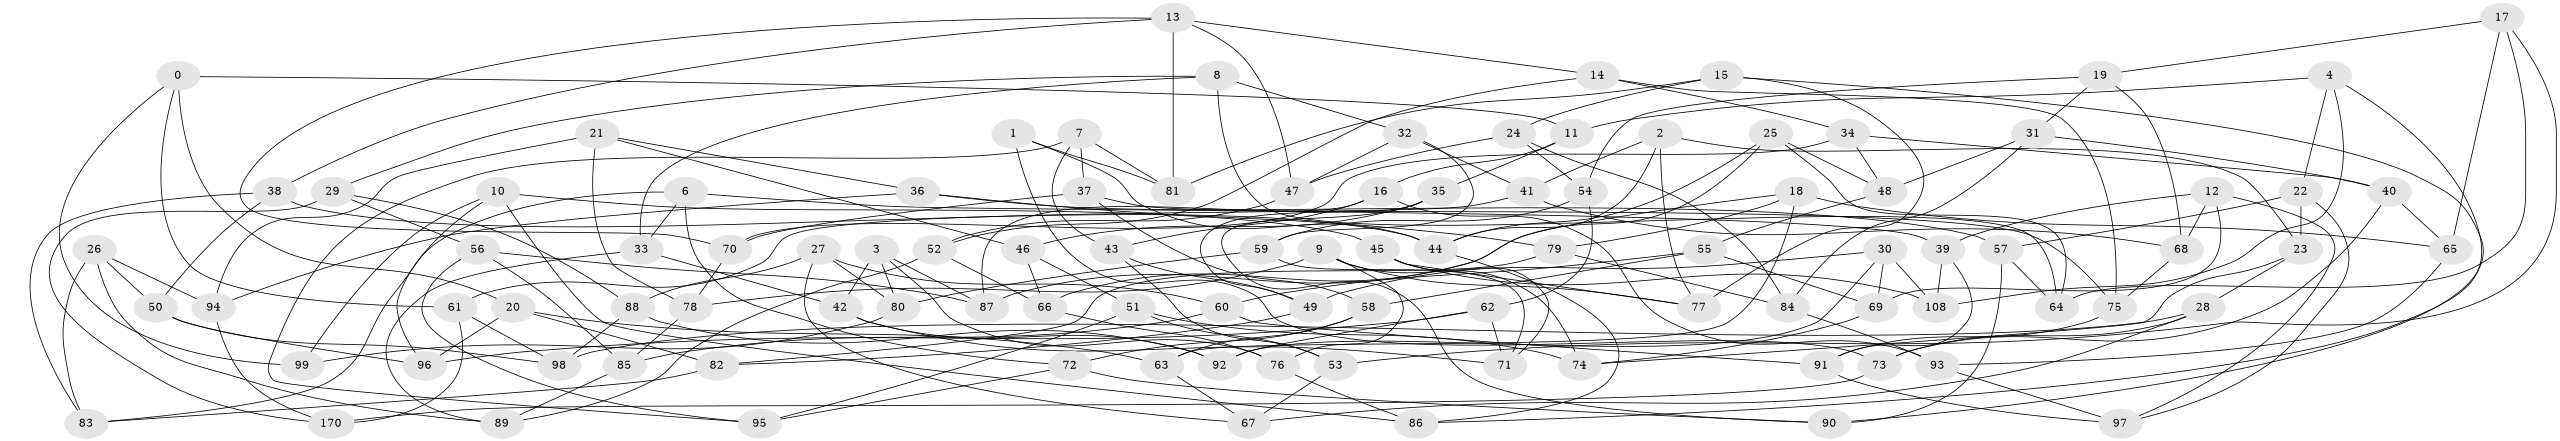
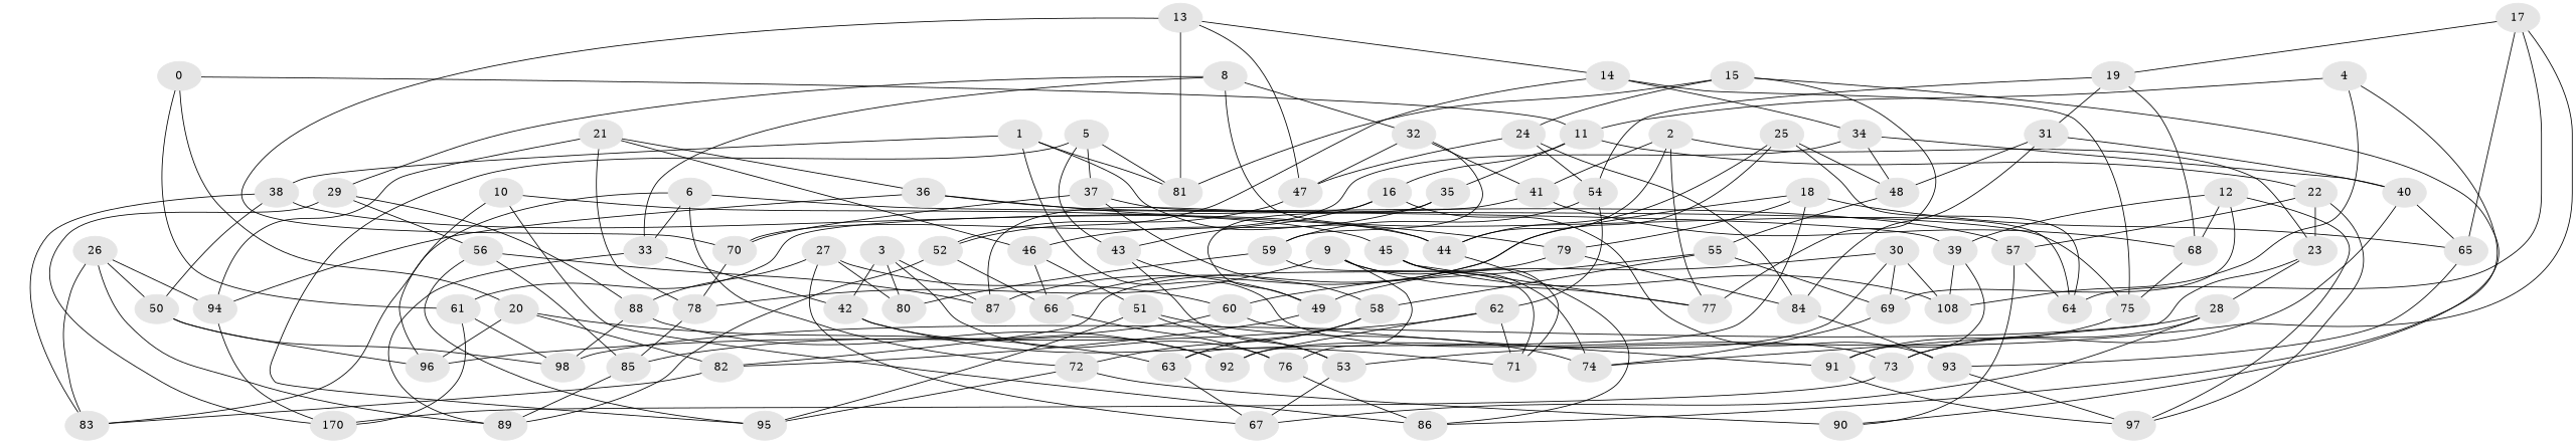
  graph {
    node [color=gray90 style=filled]
    1
    38
    44
    73
    81
    83
    50
    86
    n9 [label=170]
    2
    23
    41
    77
    74
    28
    61
    68
    3
    42
    76
    80
    87
    92
    71
-   99
    4
    11
    22
    n29 [label=108]
    16
    35
    97
    57
-   5 [label=7]
+   5
    37
    43
    95
    70
    75
    58
    53
    49
    6
    33
    39
    72
    89
    91
    90
    n50 [label=0]
    20
    96
    63
    82
    98
    8
    29
    32
    64
    88
    56
    47
    59
    9
    78
    85
    10
    45
    93
    46
    12
    69
    13
    14
    34
    52
    48
    40
    66
    15
    24
    54
    84
    17
    19
    65
    31
    67
    18
    79
    62
    21
    36
    94
    51
    25
    55
    26
    27
    60
    30
-   13 -- 38
+   1 -- 38
    1 -- 44
    1 -- 73
    1 -- 81
    38 -- 44
    38 -- 83
    38 -- 50
    44 -- 86
    73 -- n9
    50 -- 96
    50 -- 98
    2 -- 44
    2 -- 23
    2 -- 41
    2 -- 77
    23 -- 74
    23 -- 28
    41 -- 61
    41 -- 68
    28 -- 73
    28 -- 98
    28 -- 67
    61 -- n9
    61 -- 98
    68 -- 75
    3 -- 42
    3 -- 76
    3 -- 80
    3 -- 87
    42 -- 92
    42 -- 71
    76 -- 86
-   80 -- 99
    4 -- 86
    4 -- 11
-   4 -- 22
+   11 -- 22
    4 -- n29
    11 -- 16
    11 -- 35
    22 -- 23
    22 -- 97
    22 -- 57
    16 -- 87
    16 -- 43
    16 -- 93
    35 -- 49
-   35 -- 90
    35 -- 46
    57 -- 90
    57 -- 64
    5 -- 81
    5 -- 37
    5 -- 43
    5 -- 95
    37 -- 70
    37 -- 75
    37 -- 58
    43 -- 53
    43 -- 49
    70 -- 78
    75 -- 91
    58 -- 72
    58 -- 63
    53 -- 67
    49 -- 82
    6 -- 83
    6 -- 33
    6 -- 39
    6 -- 72
    33 -- 42
    33 -- 89
    39 -- n29
    39 -- 91
    72 -- 95
    72 -- 90
    91 -- 97
    n50 -- 61
-   n50 -- 99
    n50 -- 11
    n50 -- 20
    20 -- 96
    20 -- 63
    20 -- 82
    63 -- 67
    82 -- 83
    8 -- 33
    8 -- 29
    8 -- 32
    8 -- 64
    29 -- n9
    29 -- 88
    29 -- 56
    32 -- 41
    32 -- 47
    32 -- 59
    88 -- 92
    88 -- 98
    56 -- 87
    56 -- 95
    56 -- 85
    47 -- 52
    59 -- 80
    59 -- 71
    9 -- 77
    9 -- 74
    9 -- 76
    9 -- 78
    78 -- 85
    85 -- 89
    10 -- 86
-   10 -- 99
    10 -- 96
    10 -- 45
    45 -- 77
    45 -- 71
    45 -- n29
    93 -- 97
    46 -- 66
    46 -- 51
    12 -- 68
    12 -- 97
    12 -- 39
    12 -- 69
    69 -- 74
    13 -- 81
    13 -- 70
    13 -- 47
    13 -- 14
    14 -- 75
    14 -- 34
    14 -- 52
    34 -- 70
    34 -- 48
    34 -- 40
    52 -- 89
    52 -- 66
    48 -- 55
    40 -- 73
    40 -- 65
    66 -- 76
    15 -- 81
    15 -- 77
    15 -- 90
    15 -- 24
    24 -- 47
    24 -- 54
    24 -- 84
    54 -- 59
    54 -- 62
    84 -- 93
    17 -- 53
    17 -- 64
    17 -- 19
    17 -- 65
    19 -- 68
    19 -- 54
    19 -- 31
    65 -- 93
    31 -- 48
    31 -- 40
    31 -- 84
    18 -- 87
    18 -- 63
    18 -- 65
    18 -- 79
    79 -- 82
    79 -- 84
    62 -- 92
    62 -- 71
    62 -- 96
    21 -- 78
    21 -- 46
    21 -- 36
    21 -- 94
    36 -- 57
    36 -- 79
    36 -- 94
    94 -- n9
    51 -- 74
    51 -- 95
    51 -- 53
    25 -- 44
    25 -- 64
    25 -- 48
    25 -- 66
    55 -- 58
    55 -- 69
    55 -- 60
    26 -- 83
    26 -- 50
    26 -- 89
    26 -- 94
    27 -- 80
    27 -- 88
    27 -- 67
    27 -- 60
    60 -- 91
    60 -- 85
    30 -- 92
    30 -- n29
    30 -- 49
    30 -- 69
  }
